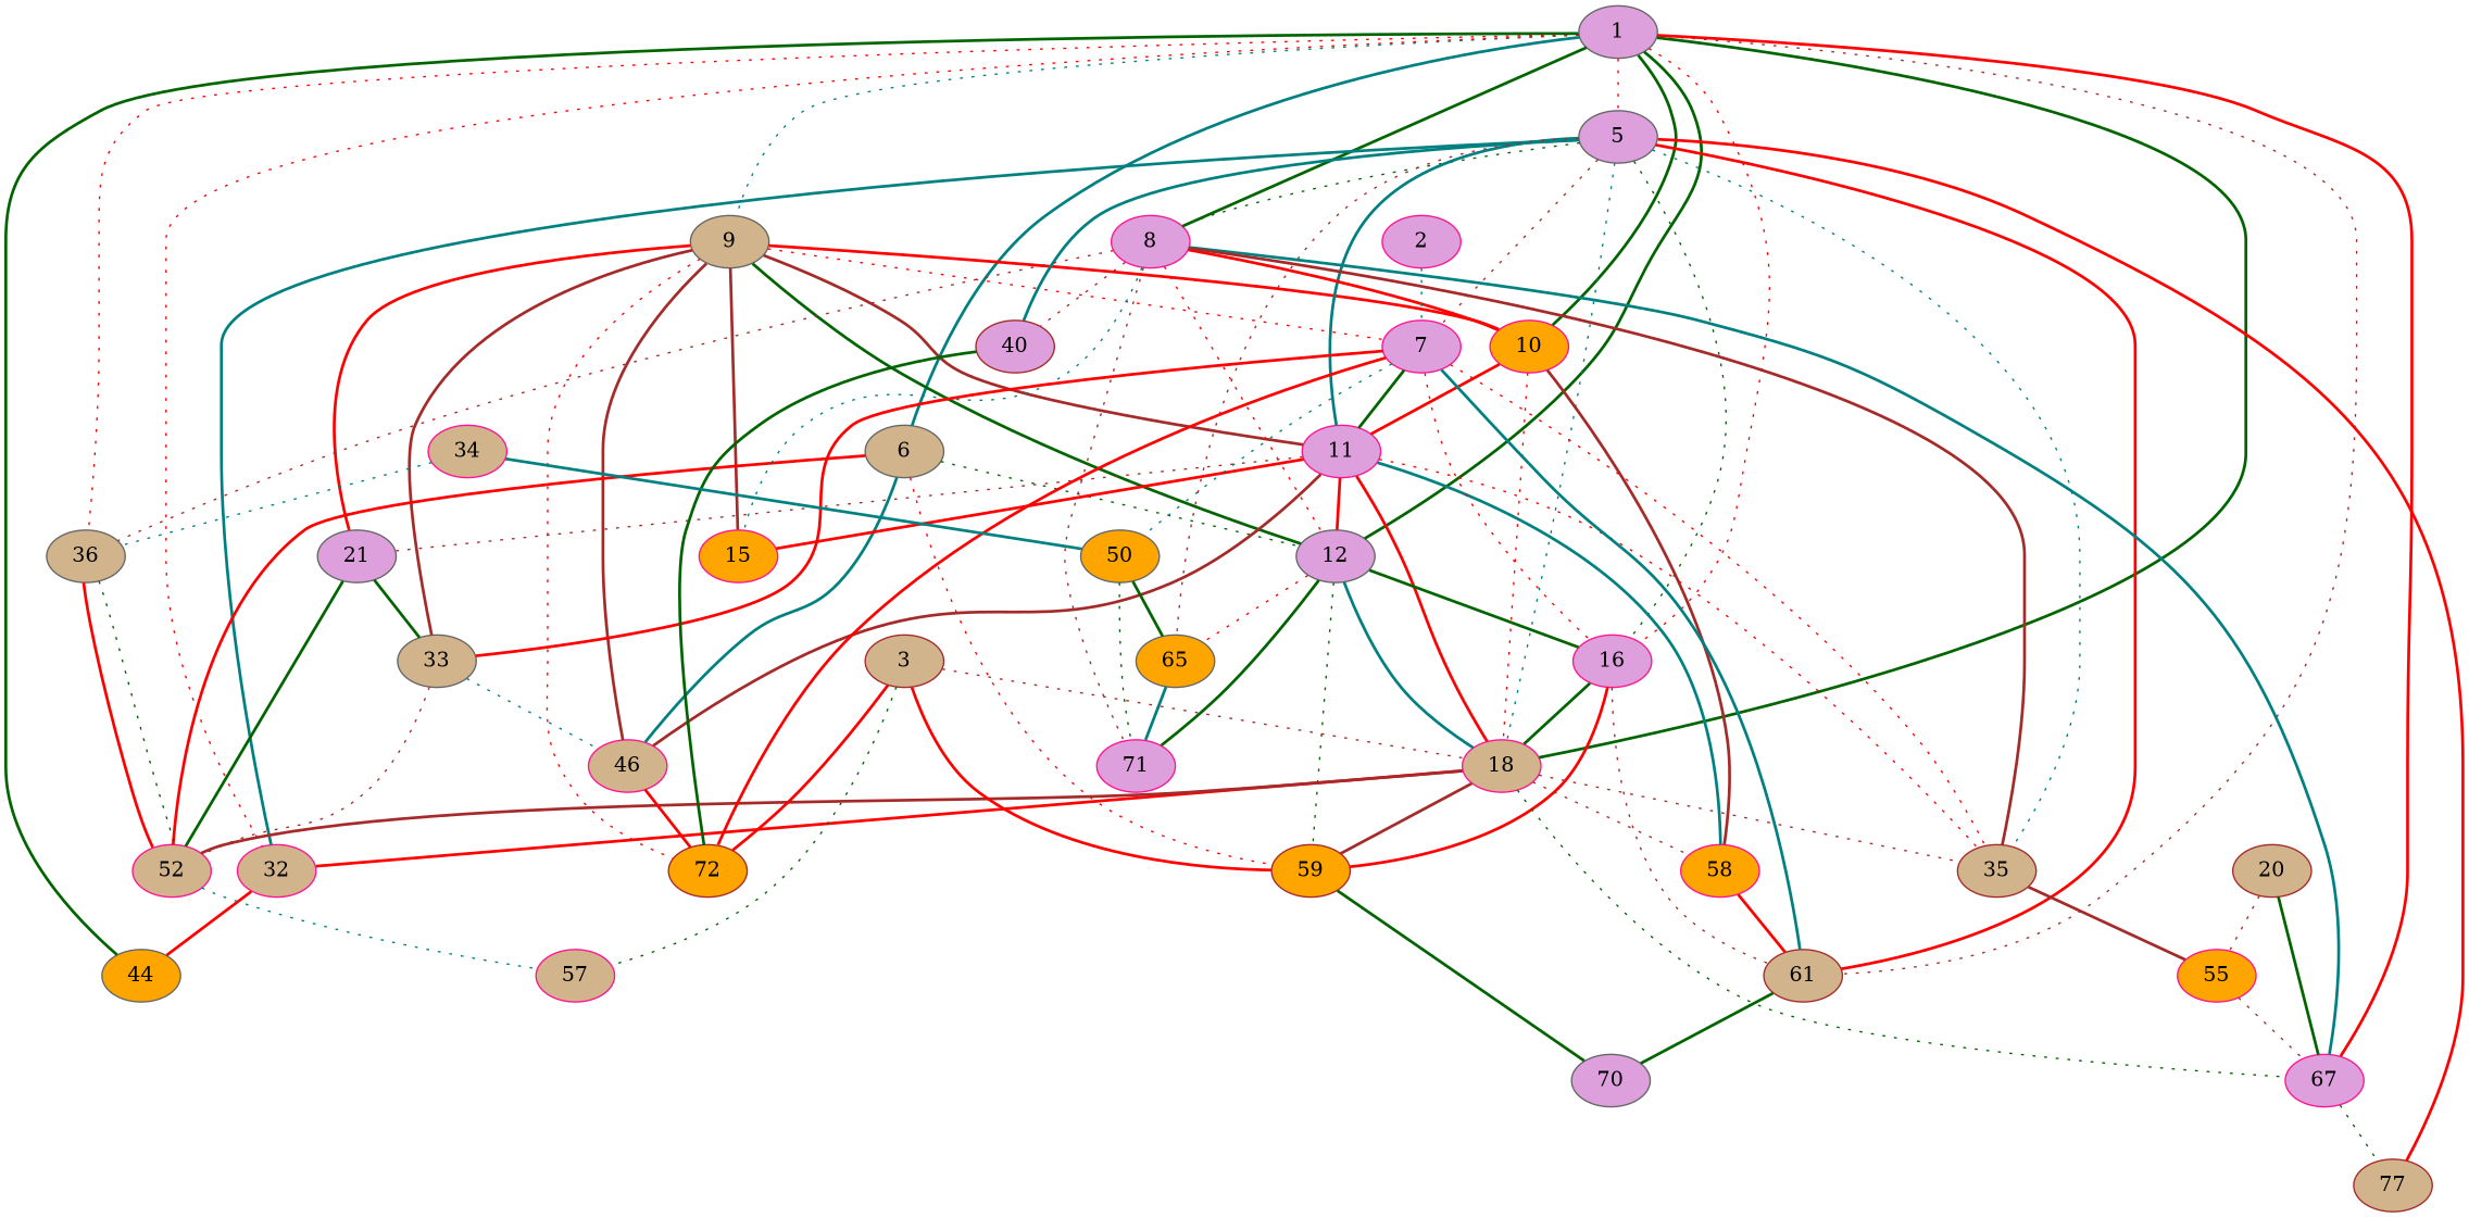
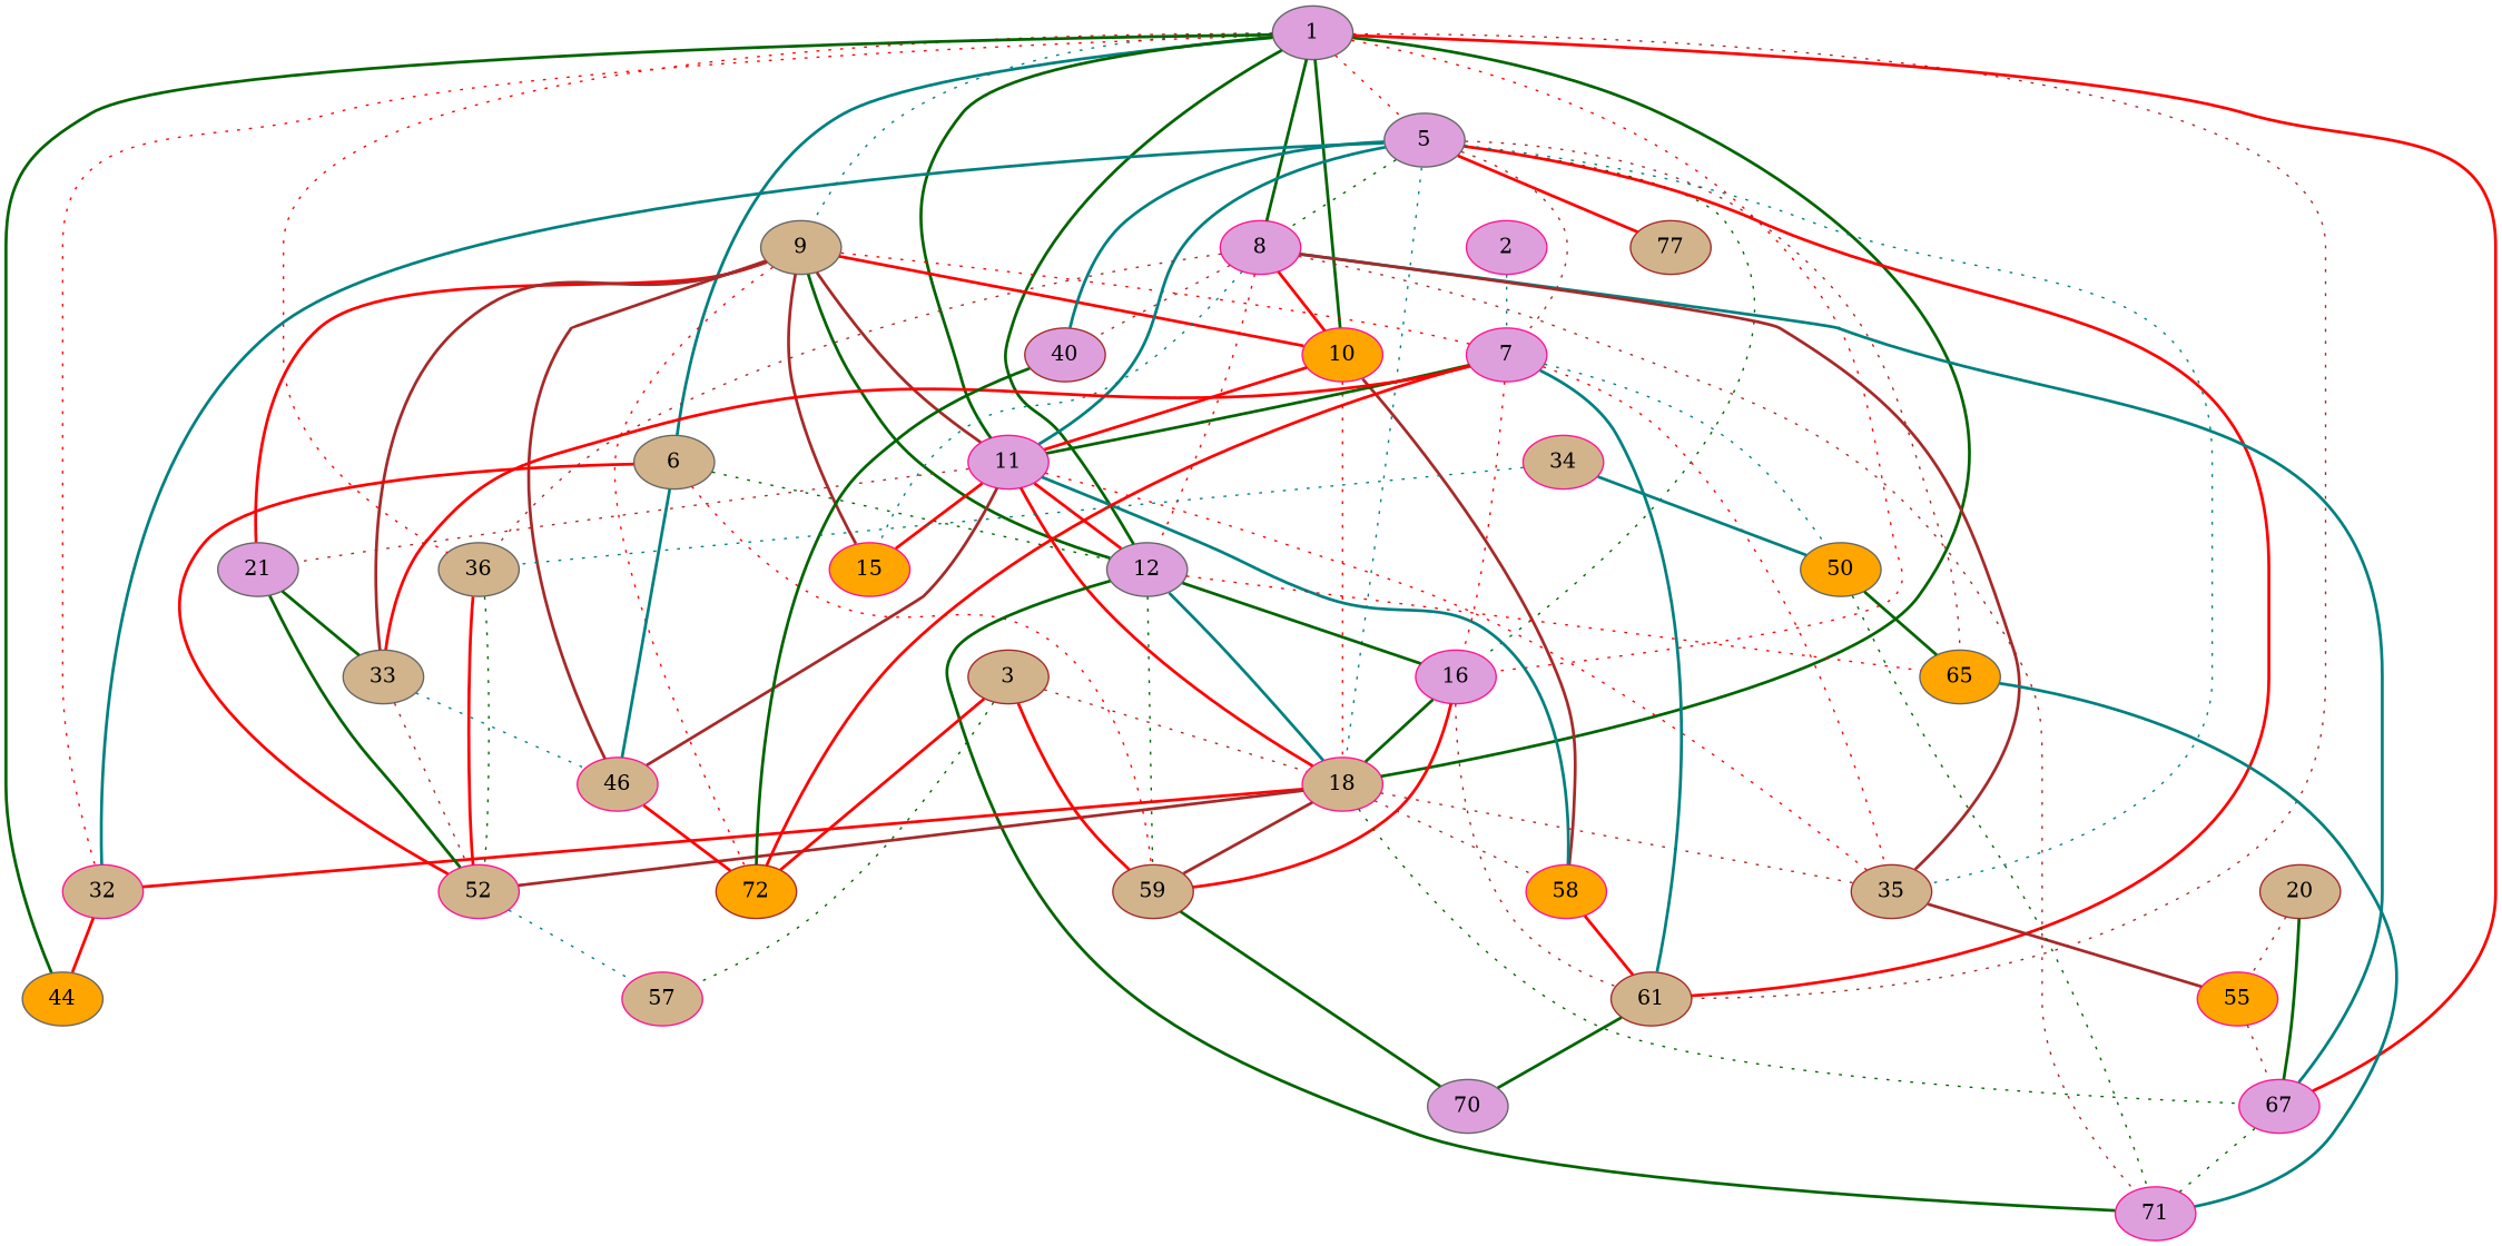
  graph {
    node [color=deeppink fillcolor=tan style=filled]
    edge [color=red style=bold]
    1 [color=gray40 fillcolor=plum super="+22+13"]
    n2 [color=gray40 label=9 super="+66+74"]
    5 [color=gray40 fillcolor=plum super="+14+26+43"]
    6 [color=gray40]
    8 [fillcolor=plum super="+73+9"]
    10 [fillcolor=orange super="+17"]
    11 [fillcolor=plum super="+56+19"]
    12 [color=gray40 fillcolor=plum super="+29+48+62"]
    16 [fillcolor=plum super="+69+54"]
    18 [super="+24"]
    32
    36 [color=gray40 super="+39"]
    44 [color=gray40 fillcolor=orange]
    61 [color=brown super="+68"]
    67 [fillcolor=plum]
    7 [fillcolor=plum super="+41+37+25"]
    72 [color=brown fillcolor=orange]
    15 [fillcolor=orange super="+27"]
    21 [color=gray40 fillcolor=plum super="+31"]
    33 [color=gray40 super="+38"]
    46
    35 [color=brown]
    40 [color=brown fillcolor=plum]
    65 [color=gray40 fillcolor=orange]
    77 [color=brown]
-   59 [color=brown fillcolor=orange super="+63"]
+   59 [color=brown super="+63"]
    52 [super="+53"]
    71 [fillcolor=plum]
    58 [fillcolor=orange]
    70 [color=gray40 fillcolor=plum]
    50 [color=gray40 fillcolor=orange]
    2 [fillcolor=plum]
    3 [color=brown super="+23"]
    57
    55 [fillcolor=orange]
    20 [color=brown]
    34
    1 -- n2 [color=teal style=dotted]
    1 -- 5 [style=dotted weight=2]
    1 -- 6 [color=teal]
    1 -- 8 [color=darkgreen]
    1 -- 10 [color=darkgreen]
+   1 -- 11 [color=darkgreen]
    1 -- 12 [color=darkgreen]
    1 -- 16 [style=dotted]
    1 -- 18 [color=darkgreen]
    1 -- 32 [style=dotted]
    1 -- 36 [style=dotted]
    1 -- 44 [color=darkgreen]
    1 -- 61 [color=brown style=dotted weight=2]
    1 -- 67
    n2 -- 10
    n2 -- 11 [color=brown]
    n2 -- 12 [color=darkgreen]
    n2 -- 7 [style=dotted]
    n2 -- 72 [style=dotted]
    n2 -- 15 [color=brown]
    n2 -- 21
    n2 -- 33 [color=brown]
    n2 -- 46 [color=brown]
    5 -- 8 [color=darkgreen style=dotted]
    5 -- 11 [color=teal weight=2]
    5 -- 16 [color=darkgreen style=dotted]
    5 -- 18 [color=teal style=dotted weight=3]
    5 -- 32 [color=teal]
    5 -- 61
    5 -- 7 [color=brown style=dotted]
    5 -- 35 [color=teal style=dotted]
    5 -- 40 [color=teal]
    5 -- 65 [color=brown style=dotted]
    5 -- 77
    6 -- 12 [color=darkgreen style=dotted]
    6 -- 46 [color=teal]
    6 -- 59 [style=dotted]
    6 -- 52
    8 -- 10
    8 -- 12 [style=dotted]
    8 -- 36 [color=brown style=dotted]
    8 -- 67 [color=teal]
    8 -- 15 [color=teal style=dotted]
    8 -- 35 [color=brown]
    8 -- 40 [color=brown style=dotted]
    8 -- 71 [color=brown style=dotted]
    10 -- 11
    10 -- 18 [style=dotted]
    10 -- 58 [color=brown]
    11 -- 12
    11 -- 18
    11 -- 15
    11 -- 21 [color=brown style=dotted]
    11 -- 46 [color=brown]
    11 -- 35 [style=dotted]
    11 -- 58 [color=teal]
    12 -- 16 [color=darkgreen]
    12 -- 18 [color=teal]
    12 -- 65 [style=dotted]
    12 -- 59 [color=darkgreen style=dotted weight=2]
    12 -- 71 [color=darkgreen]
    16 -- 18 [color=darkgreen]
    16 -- 61 [color=brown style=dotted]
    16 -- 59
    18 -- 32
    18 -- 67 [color=darkgreen style=dotted]
    18 -- 35 [color=brown style=dotted]
    18 -- 59 [color=brown]
    18 -- 52 [color=brown]
    18 -- 58 [color=brown style=dotted]
    32 -- 44
    36 -- 52
    36 -- 52 [color=darkgreen style=dotted]
    61 -- 70 [color=darkgreen]
-   67 -- 77 [color=darkgreen style=dotted]
+   67 -- 71 [color=darkgreen style=dotted]
    7 -- 11 [color=darkgreen]
    7 -- 16 [style=dotted]
    7 -- 61 [color=teal]
    7 -- 72
    7 -- 33
    7 -- 35 [style=dotted]
    7 -- 50 [color=teal style=dotted]
    21 -- 33 [color=darkgreen]
    21 -- 52 [color=darkgreen]
    33 -- 46 [color=teal style=dotted]
    33 -- 52 [color=brown style=dotted]
    46 -- 72
    35 -- 55 [color=brown]
    40 -- 72 [color=darkgreen]
    65 -- 71 [color=teal]
    59 -- 70 [color=darkgreen]
    52 -- 57 [color=teal style=dotted]
    58 -- 61
    50 -- 65 [color=darkgreen]
    50 -- 71 [color=darkgreen style=dotted]
    2 -- 7 [color=teal style=dotted weight=2]
    3 -- 18 [color=brown style=dotted]
    3 -- 72
    3 -- 59
    3 -- 57 [color=darkgreen style=dotted]
    55 -- 67 [color=brown style=dotted]
    20 -- 67 [color=darkgreen]
    20 -- 55 [color=brown style=dotted]
    34 -- 36 [color=teal style=dotted]
    34 -- 50 [color=teal]
  }
